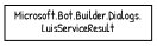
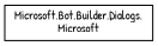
  digraph {
    rankdir=LR
    fontname="Patrick Hand"
-   n1 [color=black fillcolor=white fontname="Patrick Hand" fontsize=10 height=0.2 label="Microsoft.Bot.Builder.Dialogs.\lLuisServiceResult" shape=record style=filled width=0.4]
+   n1 [color=black fillcolor=white fontname="Patrick Hand" fontsize=10 height=0.2 label="Microsoft.Bot.Builder.Dialogs.\lMicrosoft" shape=record style=filled width=0.4]
  }
